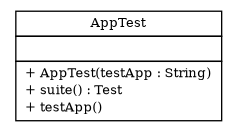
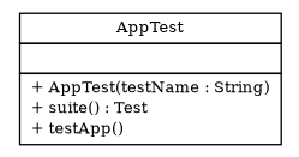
  digraph {
    nodesep=0.25
    ranksep=0.5
    fontname="DejaVu Serif"
-   n1 [fontcolor=black fontname="DejaVu Serif" fontsize=10.0 label=<<table title="thmuggleton.AppTest" border="0" cellborder="1" cellspacing="0" cellpadding="2" port="p" href="./AppTest.html"> 		<tr><td><table border="0" cellspacing="0" cellpadding="1"> <tr><td align="center" balign="center"> AppTest </td></tr> 		</table></td></tr> 		<tr><td><table border="0" cellspacing="0" cellpadding="1"> <tr><td align="left" balign="left">  </td></tr> 		</table></td></tr> 		<tr><td><table border="0" cellspacing="0" cellpadding="1"> <tr><td align="left" balign="left"> + AppTest(testApp : String) </td></tr> <tr><td align="left" balign="left"> + suite() : Test </td></tr> <tr><td align="left" balign="left"> + testApp() </td></tr> 		</table></td></tr> 		</table>> shape=plaintext]
+   n1 [fontcolor=black fontname="DejaVu Serif" fontsize=10.0 label=<<table title="thmuggleton.AppTest" border="0" cellborder="1" cellspacing="0" cellpadding="2" port="p" href="./AppTest.html"> 		<tr><td><table border="0" cellspacing="0" cellpadding="1"> <tr><td align="center" balign="center"> AppTest </td></tr> 		</table></td></tr> 		<tr><td><table border="0" cellspacing="0" cellpadding="1"> <tr><td align="left" balign="left">  </td></tr> 		</table></td></tr> 		<tr><td><table border="0" cellspacing="0" cellpadding="1"> <tr><td align="left" balign="left"> + AppTest(testName : String) </td></tr> <tr><td align="left" balign="left"> + suite() : Test </td></tr> <tr><td align="left" balign="left"> + testApp() </td></tr> 		</table></td></tr> 		</table>> shape=plaintext]
  }
